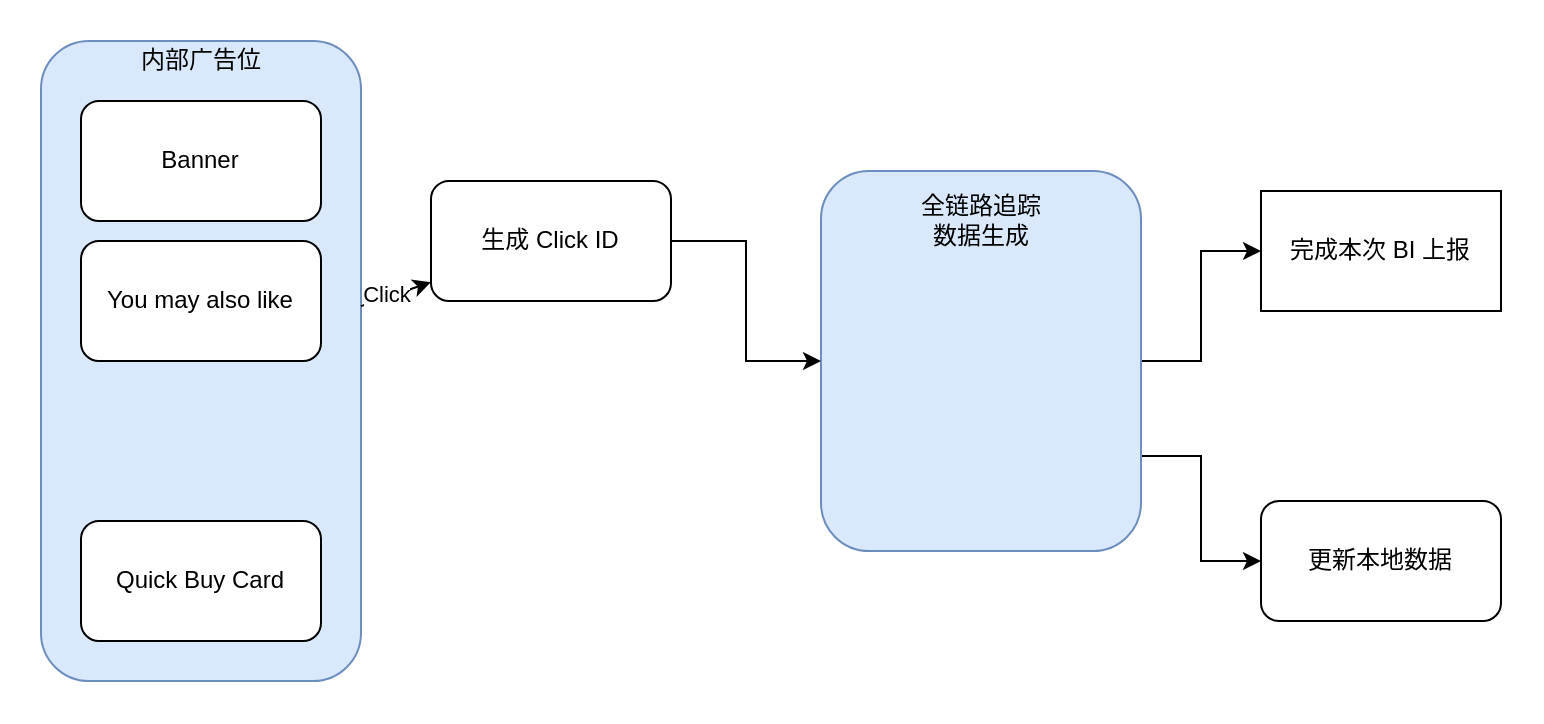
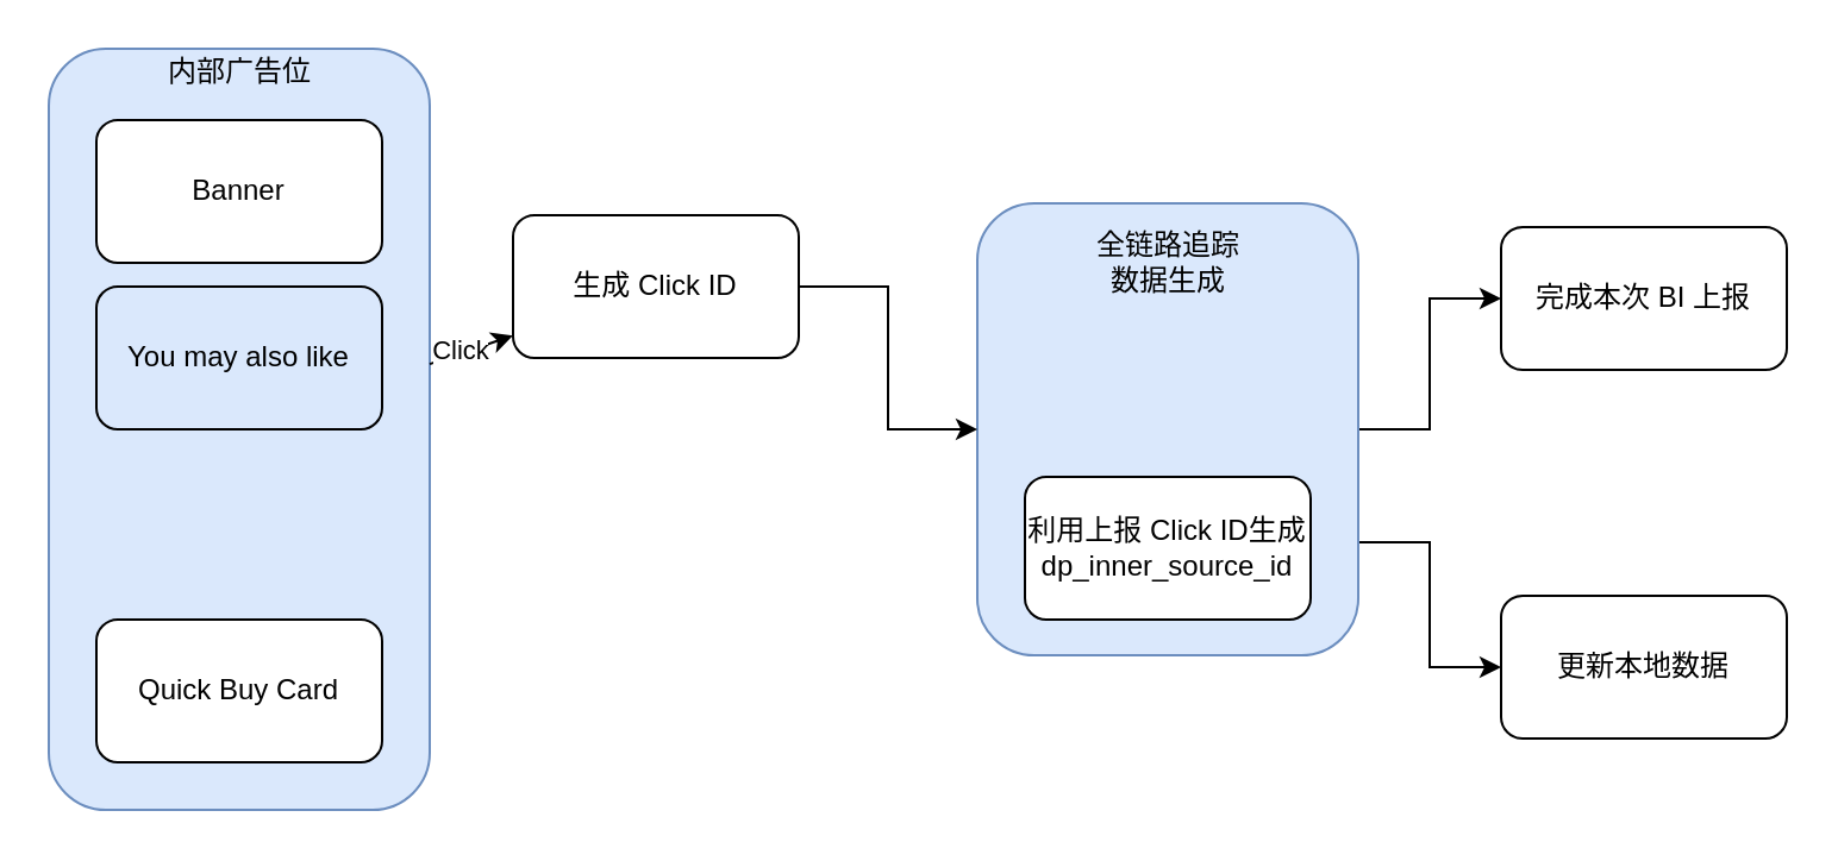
  <mxCell id="0" />
  <mxCell id="1" parent="0" />
  <mxCell id="2" value="" style="rounded=1;whiteSpace=wrap;html=1;fillColor=#dae8fc;strokeColor=#6c8ebf;" vertex="1" parent="1"><mxGeometry x="20" y="20" width="160" height="320" as="geometry" /></mxCell>
  <mxCell id="3" style="edgeStyle=orthogonalEdgeStyle;rounded=0;orthogonalLoop=1;jettySize=auto;html=1;exitX=1;exitY=0.5;exitDx=0;exitDy=0;" edge="1" parent="1" source="5" target="9"><mxGeometry relative="1" as="geometry" /></mxCell>
  <mxCell id="4" style="edgeStyle=orthogonalEdgeStyle;rounded=0;orthogonalLoop=1;jettySize=auto;html=1;exitX=1;exitY=0.75;exitDx=0;exitDy=0;entryX=0;entryY=0.5;entryDx=0;entryDy=0;" edge="1" parent="1" source="5" target="10"><mxGeometry relative="1" as="geometry" /></mxCell>
  <mxCell id="5" value="" style="rounded=1;whiteSpace=wrap;html=1;fillColor=#dae8fc;strokeColor=#6c8ebf;" vertex="1" parent="1"><mxGeometry x="410" y="85" width="160" height="190" as="geometry" /></mxCell>
  <mxCell id="6" value="Banner" style="rounded=1;whiteSpace=wrap;html=1;" vertex="1" parent="1"><mxGeometry x="40" y="50" width="120" height="60" as="geometry" /></mxCell>
  <mxCell id="7" style="edgeStyle=orthogonalEdgeStyle;rounded=0;orthogonalLoop=1;jettySize=auto;html=1;exitX=1;exitY=0.5;exitDx=0;exitDy=0;" edge="1" parent="1" source="8" target="5"><mxGeometry relative="1" as="geometry" /></mxCell>
  <mxCell id="8" value="生成 Click ID" style="rounded=1;whiteSpace=wrap;html=1;" vertex="1" parent="1"><mxGeometry x="215" y="90" width="120" height="60" as="geometry" /></mxCell>
- <mxCell id="9" value="完成本次 BI 上报" style="whiteSpace=wrap;html=1;rounded=0;" vertex="1" parent="1"><mxGeometry x="630" y="95" width="120" height="60" as="geometry" /></mxCell>
+ <mxCell id="9" value="完成本次 BI 上报" style="rounded=1;whiteSpace=wrap;html=1;" vertex="1" parent="1"><mxGeometry x="630" y="95" width="120" height="60" as="geometry" /></mxCell>
  <mxCell id="10" value="更新本地数据" style="rounded=1;whiteSpace=wrap;html=1;" vertex="1" parent="1"><mxGeometry x="630" y="250" width="120" height="60" as="geometry" /></mxCell>
- <mxCell id="12" value="You may also like" style="rounded=1;whiteSpace=wrap;html=1;" vertex="1" parent="1"><mxGeometry x="40" y="120" width="120" height="60" as="geometry" /></mxCell>
+ <mxCell id="11" value="利用上报 Click ID生成 dp_inner_source_id" style="rounded=1;whiteSpace=wrap;html=1;" vertex="1" parent="1"><mxGeometry x="430" y="200" width="120" height="60" as="geometry" /></mxCell>
+ <mxCell id="12" value="You may also like" style="rounded=1;whiteSpace=wrap;html=1;fillColor=#dae8fc;" vertex="1" parent="1"><mxGeometry x="40" y="120" width="120" height="60" as="geometry" /></mxCell>
  <mxCell id="13" value="Quick Buy Card" style="rounded=1;whiteSpace=wrap;html=1;" vertex="1" parent="1"><mxGeometry x="40" y="260" width="120" height="60" as="geometry" /></mxCell>
  <mxCell id="14" value="" style="endArrow=classic;html=1;rounded=0;" edge="1" parent="1" source="2" target="8"><mxGeometry width="50" height="50" relative="1" as="geometry"><mxPoint x="180" y="190" as="sourcePoint" /><mxPoint x="270" y="180" as="targetPoint" /></mxGeometry></mxCell>
  <mxCell id="15" value="Click" style="edgeLabel;html=1;align=center;verticalAlign=middle;resizable=0;points=[];" vertex="1" connectable="0" parent="14"><mxGeometry x="-0.256" y="2" relative="1" as="geometry"><mxPoint as="offset" /></mxGeometry></mxCell>
  <mxCell id="16" value="内部广告位" style="text;html=1;align=center;verticalAlign=middle;resizable=0;points=[];autosize=1;strokeColor=none;fillColor=none;" vertex="1" parent="1"><mxGeometry x="60" y="20" width="80" height="20" as="geometry" /></mxCell>
  <mxCell id="17" value="全链路追踪&lt;br&gt;数据生成" style="text;html=1;align=center;verticalAlign=middle;resizable=0;points=[];autosize=1;strokeColor=none;fillColor=none;" vertex="1" parent="1"><mxGeometry x="450" y="95" width="80" height="30" as="geometry" /></mxCell>
